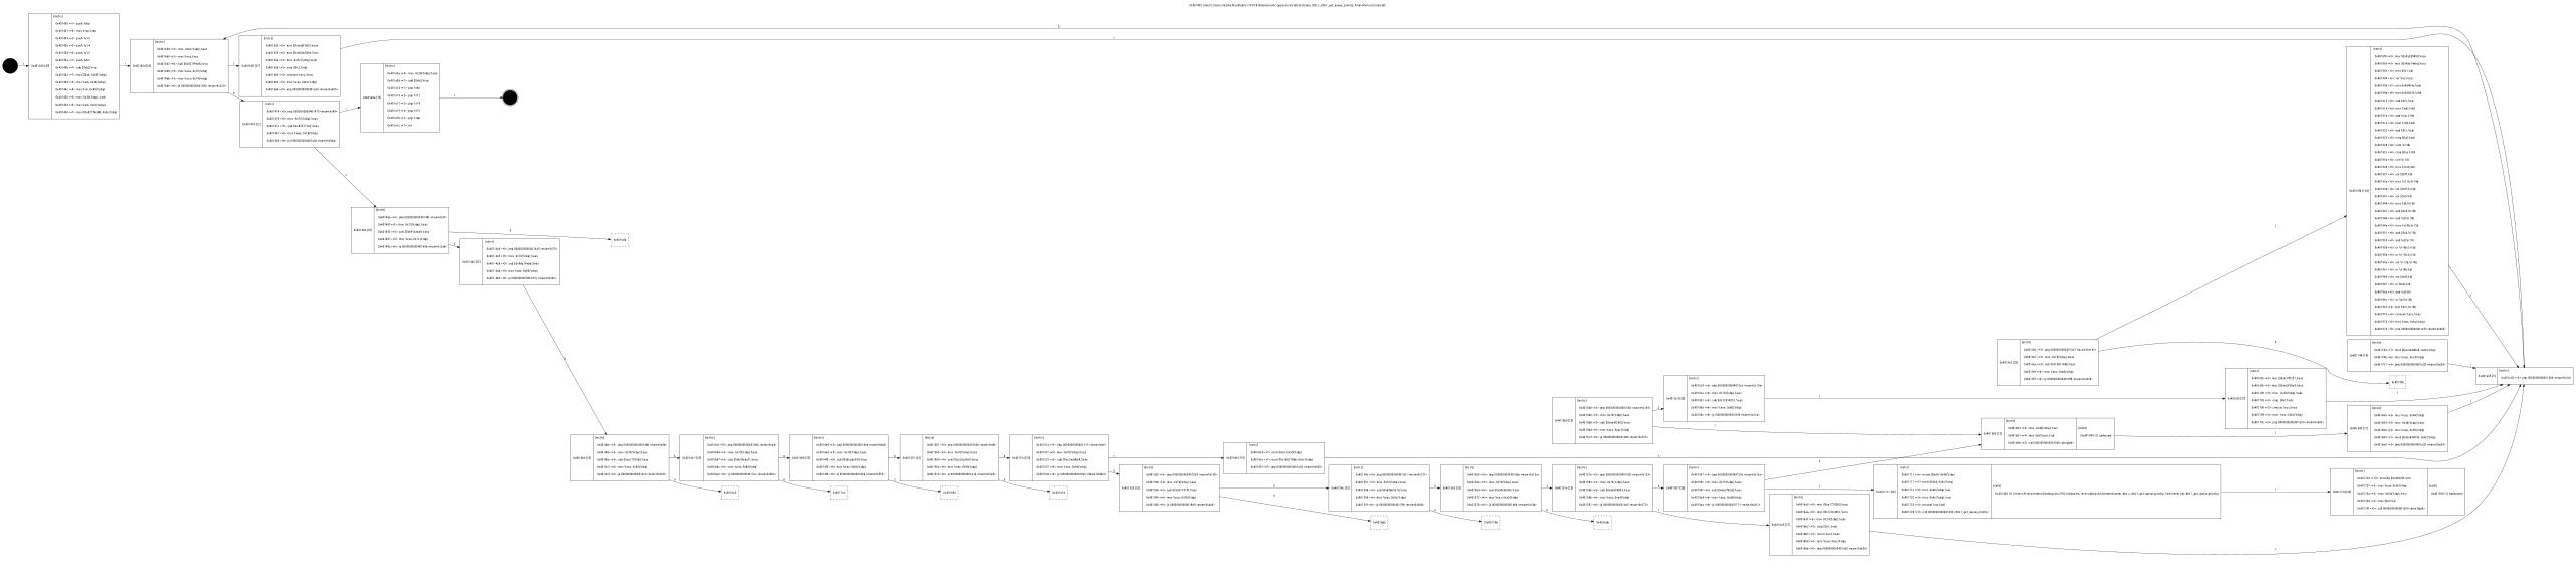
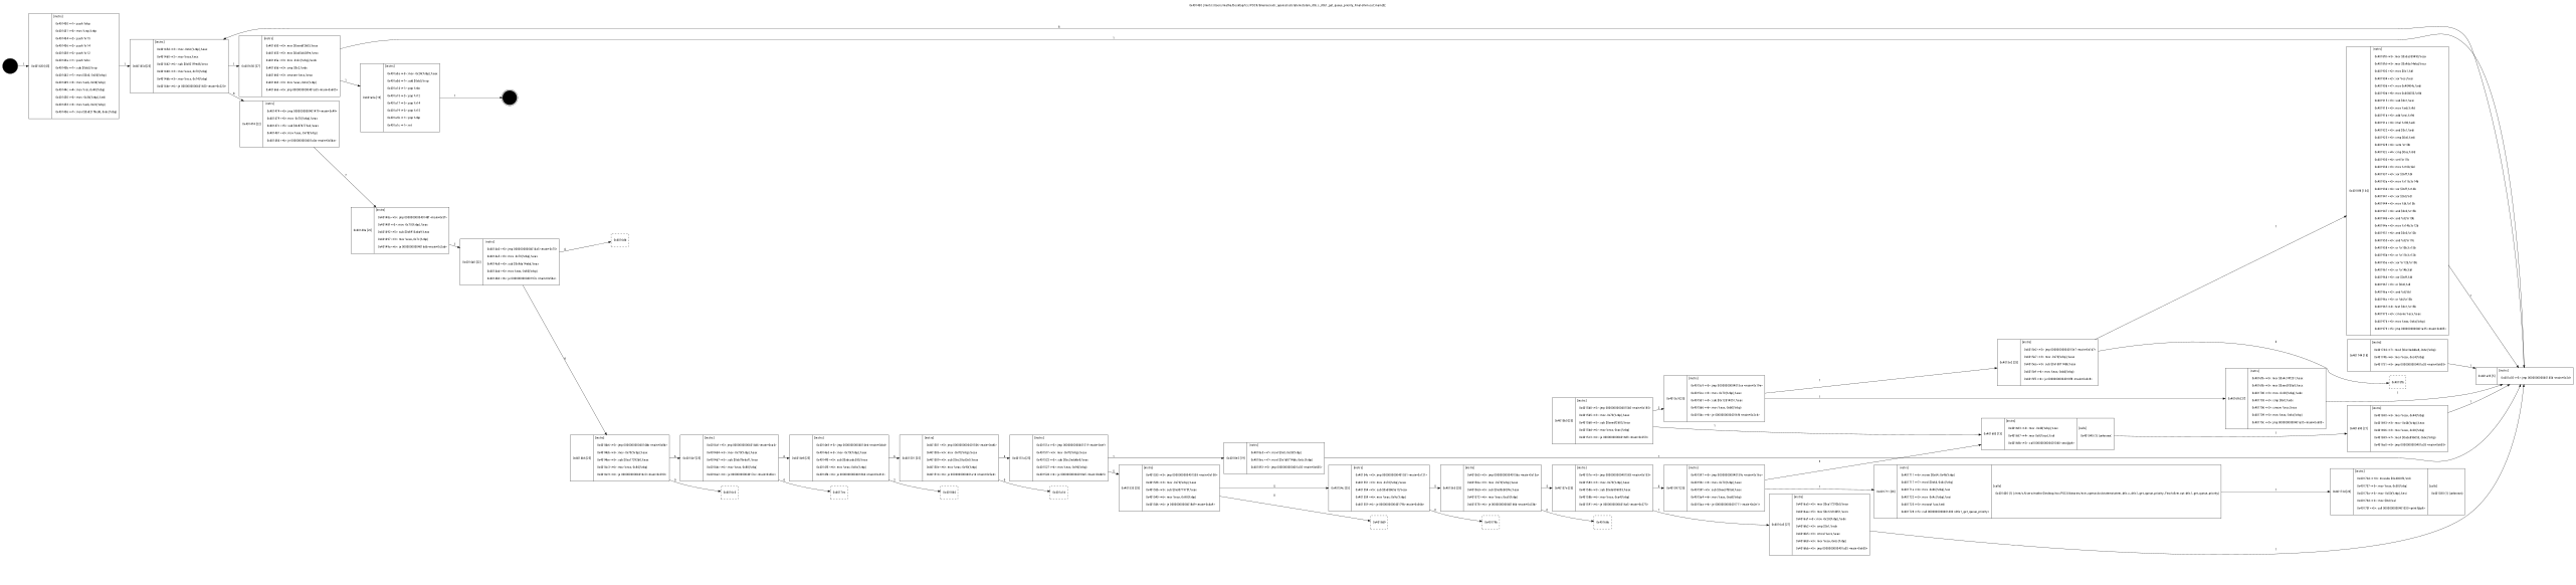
  digraph {
    fontname="Roboto Condensed"
    label="0x401430 (/mnt/c/Users/mathe/Desktop/tcc/POCII/binaries/extr_opensslsslstatemstatem_dtls.c_dtls1_get_queue_priority_Final-ollvm.out::main(0))"
    labelloc=t
    rankdir=LR
    node [fontname="Roboto Condensed" shape=record]
    edge [fontname="Roboto Condensed"]
    Entry [fillcolor=black height=0.3 shape=circle style=filled width=0.3]
    n2 [label="{\n     0x401430 [45]\l\n     | [instrs]\l\n     &nbsp;&nbsp;0x401430 \<+1\>: push %rbp\l\n     &nbsp;&nbsp;0x401431 \<+3\>: mov %rsp,%rbp\l\n     &nbsp;&nbsp;0x401434 \<+2\>: push %r15\l\n     &nbsp;&nbsp;0x401436 \<+2\>: push %r14\l\n     &nbsp;&nbsp;0x401438 \<+2\>: push %r12\l\n     &nbsp;&nbsp;0x40143a \<+1\>: push %rbx\l\n     &nbsp;&nbsp;0x40143b \<+7\>: sub $0xb0,%rsp\l\n     &nbsp;&nbsp;0x401442 \<+7\>: movl $0x0,-0x30(%rbp)\l\n     &nbsp;&nbsp;0x401449 \<+3\>: mov %edi,-0x34(%rbp)\l\n     &nbsp;&nbsp;0x40144c \<+4\>: mov %rsi,-0x40(%rbp)\l\n     &nbsp;&nbsp;0x401450 \<+3\>: mov -0x34(%rbp),%edi\l\n     &nbsp;&nbsp;0x401453 \<+3\>: mov %edi,-0x2c(%rbp)\l\n     &nbsp;&nbsp;0x401456 \<+7\>: movl $0x821f9ed8,-0x6c(%rbp)\l\n  }"]
    n3 [label="{\n     0x40145d [23]\l\n     | [instrs]\l\n     &nbsp;&nbsp;0x40145d \<+3\>: mov -0x6c(%rbp),%eax\l\n     &nbsp;&nbsp;0x401460 \<+2\>: mov %eax,%ecx\l\n     &nbsp;&nbsp;0x401462 \<+6\>: sub $0x821f9ed8,%ecx\l\n     &nbsp;&nbsp;0x401468 \<+3\>: mov %eax,-0x70(%rbp)\l\n     &nbsp;&nbsp;0x40146b \<+3\>: mov %ecx,-0x74(%rbp)\l\n     &nbsp;&nbsp;0x40146e \<+6\>: je 0000000000401650 \<main+0x220\>\l\n  }"]
    n4 [label="{\n     0x401650 [27]\l\n     | [instrs]\l\n     &nbsp;&nbsp;0x401650 \<+5\>: mov $0xeedf2605,%eax\l\n     &nbsp;&nbsp;0x401655 \<+5\>: mov $0xd5cb039e,%ecx\l\n     &nbsp;&nbsp;0x40165a \<+3\>: mov -0x2c(%rbp),%edx\l\n     &nbsp;&nbsp;0x40165d \<+3\>: cmp $0x2,%edx\l\n     &nbsp;&nbsp;0x401660 \<+3\>: cmovne %ecx,%eax\l\n     &nbsp;&nbsp;0x401663 \<+3\>: mov %eax,-0x6c(%rbp)\l\n     &nbsp;&nbsp;0x401666 \<+5\>: jmp 0000000000401a35 \<main+0x605\>\l\n  }"]
    n5 [label="{\n     0x401474 [22]\l\n     | [instrs]\l\n     &nbsp;&nbsp;0x401474 \<+5\>: jmp 0000000000401479 \<main+0x49\>\l\n     &nbsp;&nbsp;0x401479 \<+3\>: mov -0x70(%rbp),%eax\l\n     &nbsp;&nbsp;0x40147c \<+5\>: sub $0x87b772a2,%eax\l\n     &nbsp;&nbsp;0x401481 \<+3\>: mov %eax,-0x78(%rbp)\l\n     &nbsp;&nbsp;0x401484 \<+6\>: je 0000000000401a0a \<main+0x5da\>\l\n  }"]
    n6 [label="{\n     0x401a35 [5]\l\n     | [instrs]\l\n     &nbsp;&nbsp;0x401a35 \<+5\>: jmp 000000000040145d \<main+0x2d\>\l\n  }"]
    n7 [label="{\n     0x401a0a [19]\l\n     | [instrs]\l\n     &nbsp;&nbsp;0x401a0a \<+3\>: mov -0x24(%rbp),%eax\l\n     &nbsp;&nbsp;0x401a0d \<+7\>: add $0xb0,%rsp\l\n     &nbsp;&nbsp;0x401a14 \<+1\>: pop %rbx\l\n     &nbsp;&nbsp;0x401a15 \<+2\>: pop %r12\l\n     &nbsp;&nbsp;0x401a17 \<+2\>: pop %r14\l\n     &nbsp;&nbsp;0x401a19 \<+2\>: pop %r15\l\n     &nbsp;&nbsp;0x401a1b \<+1\>: pop %rbp\l\n     &nbsp;&nbsp;0x401a1c \<+1\>: ret\l\n  }"]
    n8 [label="{\n     0x40148a [22]\l\n     | [instrs]\l\n     &nbsp;&nbsp;0x40148a \<+5\>: jmp 000000000040148f \<main+0x5f\>\l\n     &nbsp;&nbsp;0x40148f \<+3\>: mov -0x70(%rbp),%eax\l\n     &nbsp;&nbsp;0x401492 \<+5\>: sub $0x8913aba9,%eax\l\n     &nbsp;&nbsp;0x401497 \<+3\>: mov %eax,-0x7c(%rbp)\l\n     &nbsp;&nbsp;0x40149a \<+6\>: je 00000000004016db \<main+0x2ab\>\l\n  }"]
    Exit [fillcolor=black height=0.3 peripheries=2 shape=circle style=filled width=0.3]
    n10 [label="{\n     0x4016db\l\n  }" style=dashed]
    n11 [label="{\n     0x4014a0 [22]\l\n     | [instrs]\l\n     &nbsp;&nbsp;0x4014a0 \<+5\>: jmp 00000000004014a5 \<main+0x75\>\l\n     &nbsp;&nbsp;0x4014a5 \<+3\>: mov -0x70(%rbp),%eax\l\n     &nbsp;&nbsp;0x4014a8 \<+5\>: sub $0x9da14ebd,%eax\l\n     &nbsp;&nbsp;0x4014ad \<+3\>: mov %eax,-0x80(%rbp)\l\n     &nbsp;&nbsp;0x4014b0 \<+6\>: je 000000000040197e \<main+0x54e\>\l\n  }"]
    n12 [label="{\n     0x4014b6 [25]\l\n     | [instrs]\l\n     &nbsp;&nbsp;0x4014b6 \<+5\>: jmp 00000000004014bb \<main+0x8b\>\l\n     &nbsp;&nbsp;0x4014bb \<+3\>: mov -0x70(%rbp),%eax\l\n     &nbsp;&nbsp;0x4014be \<+5\>: sub $0xa17292b0,%eax\l\n     &nbsp;&nbsp;0x4014c3 \<+6\>: mov %eax,-0x84(%rbp)\l\n     &nbsp;&nbsp;0x4014c9 \<+6\>: je 00000000004016c0 \<main+0x290\>\l\n  }"]
    n13 [label="{\n     0x4015fb\l\n  }" style=dashed]
    n14 [label="{\n     0x4016c0\l\n  }" style=dashed]
    n15 [label="{\n     0x4014cf [25]\l\n     | [instrs]\l\n     &nbsp;&nbsp;0x4014cf \<+5\>: jmp 00000000004014d4 \<main+0xa4\>\l\n     &nbsp;&nbsp;0x4014d4 \<+3\>: mov -0x70(%rbp),%eax\l\n     &nbsp;&nbsp;0x4014d7 \<+5\>: sub $0xb78e6af1,%eax\l\n     &nbsp;&nbsp;0x4014dc \<+6\>: mov %eax,-0x88(%rbp)\l\n     &nbsp;&nbsp;0x4014e2 \<+6\>: je 00000000004017ec \<main+0x3bc\>\l\n  }"]
    n16 [label="{\n     0x4018f8 [134]\l\n     | [instrs]\l\n     &nbsp;&nbsp;0x4018f8 \<+5\>: mov $0x3a339490,%eax\l\n     &nbsp;&nbsp;0x4018fd \<+5\>: mov $0x9da14ebd,%ecx\l\n     &nbsp;&nbsp;0x401902 \<+2\>: mov $0x1,%dl\l\n     &nbsp;&nbsp;0x401904 \<+2\>: xor %esi,%esi\l\n     &nbsp;&nbsp;0x401906 \<+7\>: mov 0x40404c,%edi\l\n     &nbsp;&nbsp;0x40190d \<+8\>: mov 0x404050,%r8d\l\n     &nbsp;&nbsp;0x401915 \<+3\>: sub $0x1,%esi\l\n     &nbsp;&nbsp;0x401918 \<+3\>: mov %edi,%r9d\l\n     &nbsp;&nbsp;0x40191b \<+3\>: add %esi,%r9d\l\n     &nbsp;&nbsp;0x40191e \<+4\>: imul %r9d,%edi\l\n     &nbsp;&nbsp;0x401922 \<+3\>: and $0x1,%edi\l\n     &nbsp;&nbsp;0x401925 \<+3\>: cmp $0x0,%edi\l\n     &nbsp;&nbsp;0x401928 \<+4\>: sete %r10b\l\n     &nbsp;&nbsp;0x40192c \<+4\>: cmp $0xa,%r8d\l\n     &nbsp;&nbsp;0x401930 \<+4\>: setl %r11b\l\n     &nbsp;&nbsp;0x401934 \<+3\>: mov %r10b,%bl\l\n     &nbsp;&nbsp;0x401937 \<+3\>: xor $0xff,%bl\l\n     &nbsp;&nbsp;0x40193a \<+3\>: mov %r11b,%r14b\l\n     &nbsp;&nbsp;0x40193d \<+4\>: xor $0xff,%r14b\l\n     &nbsp;&nbsp;0x401941 \<+3\>: xor $0x0,%dl\l\n     &nbsp;&nbsp;0x401944 \<+3\>: mov %bl,%r15b\l\n     &nbsp;&nbsp;0x401947 \<+4\>: and $0x0,%r15b\l\n     &nbsp;&nbsp;0x40194b \<+3\>: and %dl,%r10b\l\n     &nbsp;&nbsp;0x40194e \<+3\>: mov %r14b,%r12b\l\n     &nbsp;&nbsp;0x401951 \<+4\>: and $0x0,%r12b\l\n     &nbsp;&nbsp;0x401955 \<+3\>: and %dl,%r11b\l\n     &nbsp;&nbsp;0x401958 \<+3\>: or %r10b,%r15b\l\n     &nbsp;&nbsp;0x40195b \<+3\>: or %r11b,%r12b\l\n     &nbsp;&nbsp;0x40195e \<+3\>: xor %r12b,%r15b\l\n     &nbsp;&nbsp;0x401961 \<+3\>: or %r14b,%bl\l\n     &nbsp;&nbsp;0x401964 \<+3\>: xor $0xff,%bl\l\n     &nbsp;&nbsp;0x401967 \<+3\>: or $0x0,%dl\l\n     &nbsp;&nbsp;0x40196a \<+2\>: and %dl,%bl\l\n     &nbsp;&nbsp;0x40196c \<+3\>: or %bl,%r15b\l\n     &nbsp;&nbsp;0x40196f \<+4\>: test $0x1,%r15b\l\n     &nbsp;&nbsp;0x401973 \<+3\>: cmovne %ecx,%eax\l\n     &nbsp;&nbsp;0x401976 \<+3\>: mov %eax,-0x6c(%rbp)\l\n     &nbsp;&nbsp;0x401979 \<+5\>: jmp 0000000000401a35 \<main+0x605\>\l\n  }"]
    n17 [label="{\n     0x4017ec\l\n  }" style=dashed]
    n18 [label="{\n     0x4014e8 [25]\l\n     | [instrs]\l\n     &nbsp;&nbsp;0x4014e8 \<+5\>: jmp 00000000004014ed \<main+0xbd\>\l\n     &nbsp;&nbsp;0x4014ed \<+3\>: mov -0x70(%rbp),%eax\l\n     &nbsp;&nbsp;0x4014f0 \<+5\>: sub $0xbcadc380,%eax\l\n     &nbsp;&nbsp;0x4014f5 \<+6\>: mov %eax,-0x8c(%rbp)\l\n     &nbsp;&nbsp;0x4014fb \<+6\>: je 0000000000401844 \<main+0x414\>\l\n  }"]
    n19 [label="{\n     0x401744 [18]\l\n     | [instrs]\l\n     &nbsp;&nbsp;0x401744 \<+7\>: movl $0xc3edd6e8,-0x6c(%rbp)\l\n     &nbsp;&nbsp;0x40174b \<+6\>: mov %eax,-0xc4(%rbp)\l\n     &nbsp;&nbsp;0x401751 \<+5\>: jmp 0000000000401a35 \<main+0x605\>\l\n  }"]
    n20 [label="{\n     0x401844\l\n  }" style=dashed]
    n21 [label="{\n     0x401501 [25]\l\n     | [instrs]\l\n     &nbsp;&nbsp;0x401501 \<+5\>: jmp 0000000000401506 \<main+0xd6\>\l\n     &nbsp;&nbsp;0x401506 \<+3\>: mov -0x70(%rbp),%eax\l\n     &nbsp;&nbsp;0x401509 \<+5\>: sub $0xc20cd2e0,%eax\l\n     &nbsp;&nbsp;0x40150e \<+6\>: mov %eax,-0x90(%rbp)\l\n     &nbsp;&nbsp;0x401514 \<+6\>: je 0000000000401a1d \<main+0x5ed\>\l\n  }"]
    n22 [label="{\n     0x40172d [23]\l\n     | [instrs]\l\n     &nbsp;&nbsp;0x40172d \<+10\>: movabs $0x4020f2,%rdi\l\n     &nbsp;&nbsp;0x401737 \<+3\>: mov %eax,-0x50(%rbp)\l\n     &nbsp;&nbsp;0x40173a \<+3\>: mov -0x50(%rbp),%esi\l\n     &nbsp;&nbsp;0x40173d \<+2\>: mov $0x0,%al\l\n     &nbsp;&nbsp;0x40173f \<+5\>: call 0000000000401030 \<printf@plt\>\l\n     | [calls]\l\n     &nbsp;&nbsp;0x401030 \{1\} (unknown)\l\n  }"]
    n23 [label="{\n     0x401a1d\l\n  }" style=dashed]
    n24 [label="{\n     0x40151a [25]\l\n     | [instrs]\l\n     &nbsp;&nbsp;0x40151a \<+5\>: jmp 000000000040151f \<main+0xef\>\l\n     &nbsp;&nbsp;0x40151f \<+3\>: mov -0x70(%rbp),%eax\l\n     &nbsp;&nbsp;0x401522 \<+5\>: sub $0xc3edd6e8,%eax\l\n     &nbsp;&nbsp;0x401527 \<+6\>: mov %eax,-0x94(%rbp)\l\n     &nbsp;&nbsp;0x40152d \<+6\>: je 00000000004018e5 \<main+0x4b5\>\l\n  }"]
    n25 [label="{\n     0x4015e2 [25]\l\n     | [instrs]\l\n     &nbsp;&nbsp;0x4015e2 \<+5\>: jmp 00000000004015e7 \<main+0x1b7\>\l\n     &nbsp;&nbsp;0x4015e7 \<+3\>: mov -0x70(%rbp),%eax\l\n     &nbsp;&nbsp;0x4015ea \<+5\>: sub $0x1d8714bb,%eax\l\n     &nbsp;&nbsp;0x4015ef \<+6\>: mov %eax,-0xb4(%rbp)\l\n     &nbsp;&nbsp;0x4015f5 \<+6\>: je 00000000004018f8 \<main+0x4c8\>\l\n  }"]
    n26 [label="{\n     0x4018e5 [19]\l\n     | [instrs]\l\n     &nbsp;&nbsp;0x4018e5 \<+7\>: movl $0x0,-0x30(%rbp)\l\n     &nbsp;&nbsp;0x4018ec \<+7\>: movl $0x1d8714bb,-0x6c(%rbp)\l\n     &nbsp;&nbsp;0x4018f3 \<+5\>: jmp 0000000000401a35 \<main+0x605\>\l\n  }"]
    n27 [label="{\n     0x401533 [25]\l\n     | [instrs]\l\n     &nbsp;&nbsp;0x401533 \<+5\>: jmp 0000000000401538 \<main+0x108\>\l\n     &nbsp;&nbsp;0x401538 \<+3\>: mov -0x70(%rbp),%eax\l\n     &nbsp;&nbsp;0x40153b \<+5\>: sub $0xd571975f,%eax\l\n     &nbsp;&nbsp;0x401540 \<+6\>: mov %eax,-0x98(%rbp)\l\n     &nbsp;&nbsp;0x401546 \<+6\>: je 00000000004018d9 \<main+0x4a9\>\l\n  }"]
    n28 [label="{\n     0x4016f6 [27]\l\n     | [instrs]\l\n     &nbsp;&nbsp;0x4016f6 \<+5\>: mov $0x4c74f251,%eax\l\n     &nbsp;&nbsp;0x4016fb \<+5\>: mov $0xee3f30a8,%ecx\l\n     &nbsp;&nbsp;0x401700 \<+3\>: mov -0x28(%rbp),%edx\l\n     &nbsp;&nbsp;0x401703 \<+3\>: cmp $0x0,%edx\l\n     &nbsp;&nbsp;0x401706 \<+3\>: cmove %ecx,%eax\l\n     &nbsp;&nbsp;0x401709 \<+3\>: mov %eax,-0x6c(%rbp)\l\n     &nbsp;&nbsp;0x40170c \<+5\>: jmp 0000000000401a35 \<main+0x605\>\l\n  }"]
    n29 [label="{\n     0x4018d9\l\n  }" style=dashed]
    n30 [label="{\n     0x40154c [25]\l\n     | [instrs]\l\n     &nbsp;&nbsp;0x40154c \<+5\>: jmp 0000000000401551 \<main+0x121\>\l\n     &nbsp;&nbsp;0x401551 \<+3\>: mov -0x70(%rbp),%eax\l\n     &nbsp;&nbsp;0x401554 \<+5\>: sub $0xd5865e10,%eax\l\n     &nbsp;&nbsp;0x401559 \<+6\>: mov %eax,-0x9c(%rbp)\l\n     &nbsp;&nbsp;0x40155f \<+6\>: je 000000000040179b \<main+0x36b\>\l\n  }"]
    n31 [label="{\n     0x401690 [21]\l\n     | [instrs]\l\n     &nbsp;&nbsp;0x401690 \<+3\>: mov %eax,-0x44(%rbp)\l\n     &nbsp;&nbsp;0x401693 \<+3\>: mov -0x44(%rbp),%eax\l\n     &nbsp;&nbsp;0x401696 \<+3\>: mov %eax,-0x28(%rbp)\l\n     &nbsp;&nbsp;0x401699 \<+7\>: movl $0xde896053,-0x6c(%rbp)\l\n     &nbsp;&nbsp;0x4016a0 \<+5\>: jmp 0000000000401a35 \<main+0x605\>\l\n  }"]
    n32 [label="{\n     0x40179b\l\n  }" style=dashed]
    n33 [label="{\n     0x401565 [25]\l\n     | [instrs]\l\n     &nbsp;&nbsp;0x401565 \<+5\>: jmp 000000000040156a \<main+0x13a\>\l\n     &nbsp;&nbsp;0x40156a \<+3\>: mov -0x70(%rbp),%eax\l\n     &nbsp;&nbsp;0x40156d \<+5\>: sub $0xd5cb039e,%eax\l\n     &nbsp;&nbsp;0x401572 \<+6\>: mov %eax,-0xa0(%rbp)\l\n     &nbsp;&nbsp;0x401578 \<+6\>: je 000000000040166b \<main+0x23b\>\l\n  }"]
    n34 [label="{\n     0x4015c9 [25]\l\n     | [instrs]\l\n     &nbsp;&nbsp;0x4015c9 \<+5\>: jmp 00000000004015ce \<main+0x19e\>\l\n     &nbsp;&nbsp;0x4015ce \<+3\>: mov -0x70(%rbp),%eax\l\n     &nbsp;&nbsp;0x4015d1 \<+5\>: sub $0x12d14051,%eax\l\n     &nbsp;&nbsp;0x4015d6 \<+6\>: mov %eax,-0xb0(%rbp)\l\n     &nbsp;&nbsp;0x4015dc \<+6\>: je 00000000004016f6 \<main+0x2c6\>\l\n  }"]
    n35 [label="{\n     0x40166b\l\n  }" style=dashed]
    n36 [label="{\n     0x40157e [25]\l\n     | [instrs]\l\n     &nbsp;&nbsp;0x40157e \<+5\>: jmp 0000000000401583 \<main+0x153\>\l\n     &nbsp;&nbsp;0x401583 \<+3\>: mov -0x70(%rbp),%eax\l\n     &nbsp;&nbsp;0x401586 \<+5\>: sub $0xde896053,%eax\l\n     &nbsp;&nbsp;0x40158b \<+6\>: mov %eax,-0xa4(%rbp)\l\n     &nbsp;&nbsp;0x401591 \<+6\>: je 00000000004016a5 \<main+0x275\>\l\n  }"]
    n37 [label="{\n     0x401683 [13]\l\n     | [instrs]\l\n     &nbsp;&nbsp;0x401683 \<+4\>: mov -0x40(%rbp),%rax\l\n     &nbsp;&nbsp;0x401687 \<+4\>: mov 0x8(%rax),%rdi\l\n     &nbsp;&nbsp;0x40168b \<+5\>: call 0000000000401040 \<atoi@plt\>\l\n     | [calls]\l\n     &nbsp;&nbsp;0x401040 \{1\} (unknown)\l\n  }"]
    n38 [label="{\n     0x4016a5 [27]\l\n     | [instrs]\l\n     &nbsp;&nbsp;0x4016a5 \<+5\>: mov $0xa17292b0,%eax\l\n     &nbsp;&nbsp;0x4016aa \<+5\>: mov $0x12d14051,%ecx\l\n     &nbsp;&nbsp;0x4016af \<+3\>: mov -0x28(%rbp),%edx\l\n     &nbsp;&nbsp;0x4016b2 \<+3\>: cmp $0x1,%edx\l\n     &nbsp;&nbsp;0x4016b5 \<+3\>: cmovl %ecx,%eax\l\n     &nbsp;&nbsp;0x4016b8 \<+3\>: mov %eax,-0x6c(%rbp)\l\n     &nbsp;&nbsp;0x4016bb \<+5\>: jmp 0000000000401a35 \<main+0x605\>\l\n  }"]
    n39 [label="{\n     0x401597 [25]\l\n     | [instrs]\l\n     &nbsp;&nbsp;0x401597 \<+5\>: jmp 000000000040159c \<main+0x16c\>\l\n     &nbsp;&nbsp;0x40159c \<+3\>: mov -0x70(%rbp),%eax\l\n     &nbsp;&nbsp;0x40159f \<+5\>: sub $0xee3f30a8,%eax\l\n     &nbsp;&nbsp;0x4015a4 \<+6\>: mov %eax,-0xa8(%rbp)\l\n     &nbsp;&nbsp;0x4015aa \<+6\>: je 0000000000401711 \<main+0x2e1\>\l\n  }"]
    n40 [label="{\n     0x4015b0 [25]\l\n     | [instrs]\l\n     &nbsp;&nbsp;0x4015b0 \<+5\>: jmp 00000000004015b5 \<main+0x185\>\l\n     &nbsp;&nbsp;0x4015b5 \<+3\>: mov -0x70(%rbp),%eax\l\n     &nbsp;&nbsp;0x4015b8 \<+5\>: sub $0xeedf2605,%eax\l\n     &nbsp;&nbsp;0x4015bd \<+6\>: mov %eax,-0xac(%rbp)\l\n     &nbsp;&nbsp;0x4015c3 \<+6\>: je 0000000000401683 \<main+0x253\>\l\n  }"]
    n41 [label="{\n     0x401711 [28]\l\n     | [instrs]\l\n     &nbsp;&nbsp;0x401711 \<+6\>: movw $0x64,-0x46(%rbp)\l\n     &nbsp;&nbsp;0x401717 \<+7\>: movl $0x64,-0x4c(%rbp)\l\n     &nbsp;&nbsp;0x40171e \<+4\>: mov -0x46(%rbp),%ax\l\n     &nbsp;&nbsp;0x401722 \<+3\>: mov -0x4c(%rbp),%esi\l\n     &nbsp;&nbsp;0x401725 \<+3\>: movzwl %ax,%edi\l\n     &nbsp;&nbsp;0x401728 \<+5\>: call 0000000000401400 \<dtls1_get_queue_priority\>\l\n     | [calls]\l\n     &nbsp;&nbsp;0x401400 \{1\} (/mnt/c/Users/mathe/Desktop/tcc/POCII/binaries/extr_opensslsslstatemstatem_dtls.c_dtls1_get_queue_priority_Final-ollvm.out::dtls1_get_queue_priority)\l\n  }"]
    Entry -> n2 [label=" 1"]
    n2 -> n3 [label=" 1"]
    n3 -> n4 [label=" 1"]
    n3 -> n5 [label=" 8"]
    n4 -> n6 [label=" 1"]
-   n5 -> n7 [label=" 1"]
+   n4 -> n7 [label=" 1"]
    n5 -> n8 [label=" 7"]
    n6 -> n3 [label=" 8"]
    n7 -> Exit [label=" 1"]
-   n8 -> n10 [label=" 0"]
+   n11 -> n10 [label=" 0"]
    n8 -> n11 [label=" 7"]
    n11 -> n12 [label=" 6"]
    n12 -> n14 [label=" 0"]
    n12 -> n15 [label=" 6"]
    n15 -> n17 [label=" 0"]
    n15 -> n18 [label=" 6"]
    n16 -> n6 [label=" 1"]
    n18 -> n20 [label=" 2"]
    n18 -> n21 [label=" 6"]
    n19 -> n6 [label=" 1"]
    n21 -> n23 [label=" 0"]
    n21 -> n24 [label=" 6"]
    n24 -> n26 [label=" 1"]
    n24 -> n27 [label=" 5"]
    n25 -> n13 [label=" 0"]
    n25 -> n16 [label=" 1"]
    n26 -> n6 [label=" 1"]
    n27 -> n29 [label=" 0"]
    n27 -> n30 [label=" 5"]
    n28 -> n6 [label=" 1"]
    n30 -> n32 [label=" 0"]
    n30 -> n33 [label=" 5"]
    n31 -> n6 [label=" 1"]
    n33 -> n35 [label=" 0"]
    n33 -> n36 [label=" 5"]
+   n34 -> n25 [label=" 1"]
    n34 -> n28 [label=" 1"]
    n36 -> n38 [label=" 1"]
    n36 -> n39 [label=" 4"]
    n37 -> n31 [label=" 1"]
    n38 -> n6 [label=" 1"]
    n39 -> n37 [label=" 3"]
    n39 -> n41 [label=" 1"]
    n40 -> n34 [label=" 2"]
    n40 -> n37 [label=" 1"]
    n41 -> n22 [label=" 1"]
  }
